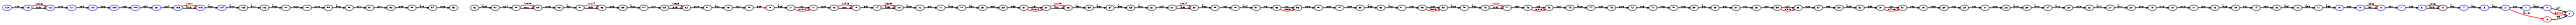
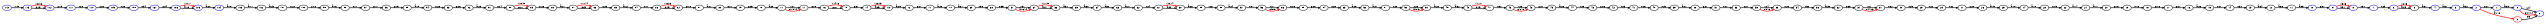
  digraph {
    rankdir=LR
    node [color=black penwidth=3]
    edge [color=black penwidth=4 weight=10]
    n1 [color=blue2 label=0]
    n2 [color=blue2 label=0]
    n3 [color=blue2 label=1]
    3 [color=red]
    n5 [color=blue2 label=2]
    n6 [color=blue2 label=3]
    n7 [color=blue2 label=4]
    n8 [label=5]
    n9 [color=blue2 label=6]
    n10 [color=blue2 label=7]
    n11 [color=blue2 label=8]
    n12 [color=blue2 label=9]
    n13 [color=blue2 label=10]
    n14 [label=11]
    n15 [label=12]
    n16 [label=13]
    n17 [label=14]
    n18 [label=15]
    n19 [label=16]
    n20 [label=17]
    n21 [label=18]
    n22 [label=19]
    n23 [label=20]
    n24 [label=21]
    n25 [label=22]
    n26 [label=23]
    n27 [label=24]
    n28 [label=25]
    n29 [label=26]
    n30 [label=27]
    n31 [label=28]
    n32 [label=29]
    n33 [label=30]
    n34 [label=31]
    n35 [label=31]
    n36 [label=32]
    n37 [label=33]
    n38 [label=34]
    n39 [label=35]
    n40 [label=35]
    n41 [label=36]
    n42 [label=37]
    n43 [label=38]
    n44 [label=39]
    n45 [label=40]
    n46 [label=41]
    n47 [label=42]
    n48 [label=43]
    n49 [label=44]
    n50 [label=45]
    n51 [label=46]
    n52 [label=46]
    n53 [label=47]
    n54 [label=48]
    n55 [label=49]
    n56 [label=50]
    n57 [label=50]
    n58 [label=51]
    n59 [label=52]
    n60 [label=53]
    n61 [label=54]
    n62 [label=55]
    n63 [label=56]
    n64 [label=56]
    n65 [label=57]
    n66 [label=58]
    n67 [label=59]
    n68 [label=60]
    n69 [label=61]
    n70 [label=62]
    n71 [label=63]
    n72 [label=64]
    n73 [label=65]
    n74 [label=66]
    n75 [label=67]
    n76 [label=67]
    n77 [label=68]
    n78 [label=69]
    n79 [label=70]
    n80 [label=71]
    n81 [label=72]
    n82 [label=73]
    n83 [label=74]
    n84 [label=75]
    n85 [label=76]
    n86 [label=77]
    n87 [label=77]
    n88 [label=78]
    n89 [label=79]
    n90 [label=80]
    n91 [label=81]
    n92 [label=82]
    n93 [label=83]
    n94 [label=84]
    n95 [label=85]
    n96 [label=86]
    n97 [label=87]
    n98 [label=88]
    n99 [label=89]
    n100 [label=90]
    n101 [label=91]
    n102 [label=92]
    n103 [label=93]
    n104 [label=94]
    n105 [label=95]
    n106 [label=96]
    n107 [label=97]
    n108 [label=98]
    n109 [label=99]
    n110 [label=100]
    n111 [label=101]
    n112 [label=102]
    n113 [label=103]
    n114 [color=blue2 label=104]
    n115 [color=blue2 label=105]
    n116 [color=blue2 label=106]
    n117 [color=blue2 label=167]
    n118 [color=blue2 label=108]
    n119 [color=blue2 label=109]
    n120 [color=blue2 label=110]
    n121 [color=blue2 label=111]
    n122 [color=blue2 label=112]
    n123 [color=blue2 label=113]
    n124 [color=blue2 label=113]
    n2 -> n1 [label=" -:24  "]
    n2 -> n1 [color=red label=" g(0):12" weight=1]
    n3 -> n2 [label=" a:35  "]
    3 -> n1 [label=" c:6  "]
    n5 -> n3 [label=" c:27  "]
    n5 -> 3 [color=red label=" a(1):5" weight=1]
    n6 -> n5 [label=" a:32  "]
    n7 -> n6 [label=" a:31  "]
    n8 -> n7 [label=" a:31  "]
    n9 -> n8 [color=red label=" -(2):6" weight=1]
    n9 -> n8 [label=" a:23  "]
    n10 -> n9 [label=" t:29  "]
    n11 -> n10 [label=" t:31  "]
    n12 -> n11 [color=red label=" -(3):3" weight=1]
    n12 -> n11 [label=" t:31  "]
    n13 -> n12 [label=" g:37  "]
    n14 -> n13 [label=" a:39  "]
    n15 -> n14 [label=" a:38  "]
    n16 -> n15 [label=" a:34  "]
    n17 -> n16 [label=" t:30  "]
    n18 -> n17 [label=" t:27  "]
    n19 -> n18 [label=" a:26  "]
    n20 -> n19 [label=" g:27  "]
    n21 -> n20 [label=" g:16  "]
    n22 -> n21 [label=" t:16  "]
    n23 -> n22 [label=" g:16  "]
    n24 -> n23 [label=" a:17  "]
    n25 -> n24 [label=" a:14  "]
    n26 -> n25 [label=" c:15  "]
    n27 -> n26 [label=" a:18  "]
    n28 -> n27 [label=" a:18  "]
    n29 -> n28 [label=" a:19  "]
    n30 -> n29 [label=" g:20  "]
    n31 -> n30 [label=" t:22  "]
    n32 -> n31 [label=" t:22  "]
    n33 -> n32 [label=" t:25  "]
    n34 -> n33 [label=" t:32  "]
    n35 -> n34 [label=" -:21  "]
    n35 -> n34 [color=red label=" t(4):13" weight=1]
    n36 -> n35 [label=" c:33  "]
    n37 -> n36 [label=" a:29  "]
    n38 -> n37 [label=" t:30  "]
    n39 -> n38 [label=" t:28  "]
    n40 -> n39 [label=" -:24  "]
    n40 -> n39 [color=red label=" t(5):3" weight=1]
    n41 -> n40 [label=" c:27  "]
    n42 -> n41 [label=" t:27  "]
    n43 -> n42 [label=" g:21  "]
    n44 -> n43 [label=" a:21  "]
    n45 -> n44 [label=" t:23  "]
    n46 -> n45 [label=" t:26  "]
    n47 -> n46 [label=" t:23  "]
    n48 -> n47 [label=" g:26  "]
    n49 -> n48 [label=" t:25  "]
    n50 -> n49 [label=" a:26  "]
    n51 -> n50 [label=" g:27  "]
    n52 -> n51 [label=" -:25  "]
    n52 -> n51 [color=red label=" g(6):5" weight=1]
    n53 -> n52 [label=" c:30  "]
    n54 -> n53 [color=red label=" -(7):11" weight=1]
    n54 -> n53 [label=" c:19  "]
    n55 -> n54 [label=" a:32  "]
    n56 -> n55 [label=" a:28  "]
    n57 -> n56 [label=" -:26  "]
    n57 -> n56 [color=red label=" a(8):3" weight=1]
    n58 -> n57 [label=" t:29  "]
    n59 -> n58 [label=" a:27  "]
    n60 -> n59 [label=" a:29  "]
    n61 -> n60 [label=" t:29  "]
    n62 -> n61 [label=" g:26  "]
    n63 -> n62 [label=" c:26  "]
    n64 -> n63 [label=" -:27  "]
    n64 -> n63 [color=red label=" c(9):3" weight=1]
    n65 -> n64 [label=" t:31  "]
    n66 -> n65 [label=" a:24  "]
    n67 -> n66 [label=" -:26  "]
    n68 -> n67 [label=" a:26  "]
    n69 -> n68 [color=red label=" -(10):4" weight=1]
    n69 -> n68 [label=" a:22  "]
    n70 -> n69 [label=" t:24  "]
    n71 -> n70 [label=" a:27  "]
    n72 -> n71 [label=" a:30  "]
    n73 -> n72 [label=" a:30  "]
    n74 -> n73 [label=" a:31  "]
    n75 -> n74 [color=red label=" -(11):5" weight=1]
    n75 -> n74 [label=" a:27  "]
    n76 -> n75 [label=" -:31  "]
    n76 -> n75 [color=red label=" a(12):4" weight=1]
    n77 -> n76 [label=" c:35  "]
    n78 -> n77 [label=" t:35  "]
    n79 -> n78 [label=" a:31  "]
    n80 -> n79 [label=" a:29  "]
    n81 -> n80 [label=" g:27  "]
    n82 -> n81 [label=" a:29  "]
    n83 -> n82 [color=red label=" -(13):5" weight=1]
    n83 -> n82 [label=" a:25  "]
    n84 -> n83 [label=" g:31  "]
    n85 -> n84 [color=red label=" -(14):3" weight=1]
    n85 -> n84 [label=" g:27  "]
    n86 -> n85 [label=" c:29  "]
    n87 -> n86 [label=" -:21  "]
    n87 -> n86 [color=red label=" c(15):4" weight=1]
    n88 -> n87 [label=" a:25  "]
-   n89 -> n88 [color=red label=" g:25  "]
+   n89 -> n88 [label=" g:25  "]
    n90 -> n89 [label=" c:21  "]
    n91 -> n90 [label=" a:21  "]
    n92 -> n91 [label=" g:18  "]
    n93 -> n92 [color=red label=" -(16):3" weight=1]
    n93 -> n92 [label=" g:15  "]
    n94 -> n93 [label=" c:17  "]
    n95 -> n94 [label=" a:22  "]
    n96 -> n95 [label=" g:23  "]
    n97 -> n96 [color=red label=" -(17):4" weight=1]
    n97 -> n96 [label=" c:23  "]
    n98 -> n97 [label=" a:27  "]
    n99 -> n98 [label=" g:26  "]
    n100 -> n99 [color=red label=" -(18):5" weight=1]
    n100 -> n99 [label=" g:21  "]
    n101 -> n100 [label=" c:24  "]
    n102 -> n101 [label=" a:25  "]
+   n103 -> n102 [label=" g:26  "]
    n104 -> n103 [label=" c:26  "]
    n105 -> n104 [label=" a:19  "]
    n106 -> n105 [label=" g:19  "]
    n107 -> n106 [label=" g:17  "]
    n108 -> n107 [label=" c:17  "]
    n109 -> n108 [label=" a:16  "]
    n110 -> n109 [label=" g:18  "]
    n111 -> n110 [label=" c:22  "]
    n112 -> n111 [label=" a:23  "]
    n113 -> n112 [label=" a:17  "]
    n114 -> n113 [label=" a:18  "]
    n115 -> n114 [label=" a:20  "]
    n116 -> n115 [color=red label=" -(19):7" weight=1]
    n116 -> n115 [label=" a:16  "]
    n117 -> n116 [label=" g:24  "]
    n118 -> n117 [label=" t:34  "]
    n119 -> n118 [label=" t:28  "]
    n120 -> n119 [label=" g:22  "]
    n121 -> n120 [label=" t:20  "]
    n122 -> n121 [label=" g:19  "]
    n123 -> n122 [color=red label=" -(20):6" weight=1]
    n123 -> n122 [label=" g:13  "]
    n124 -> n123 [label=" -:19  "]
  }
